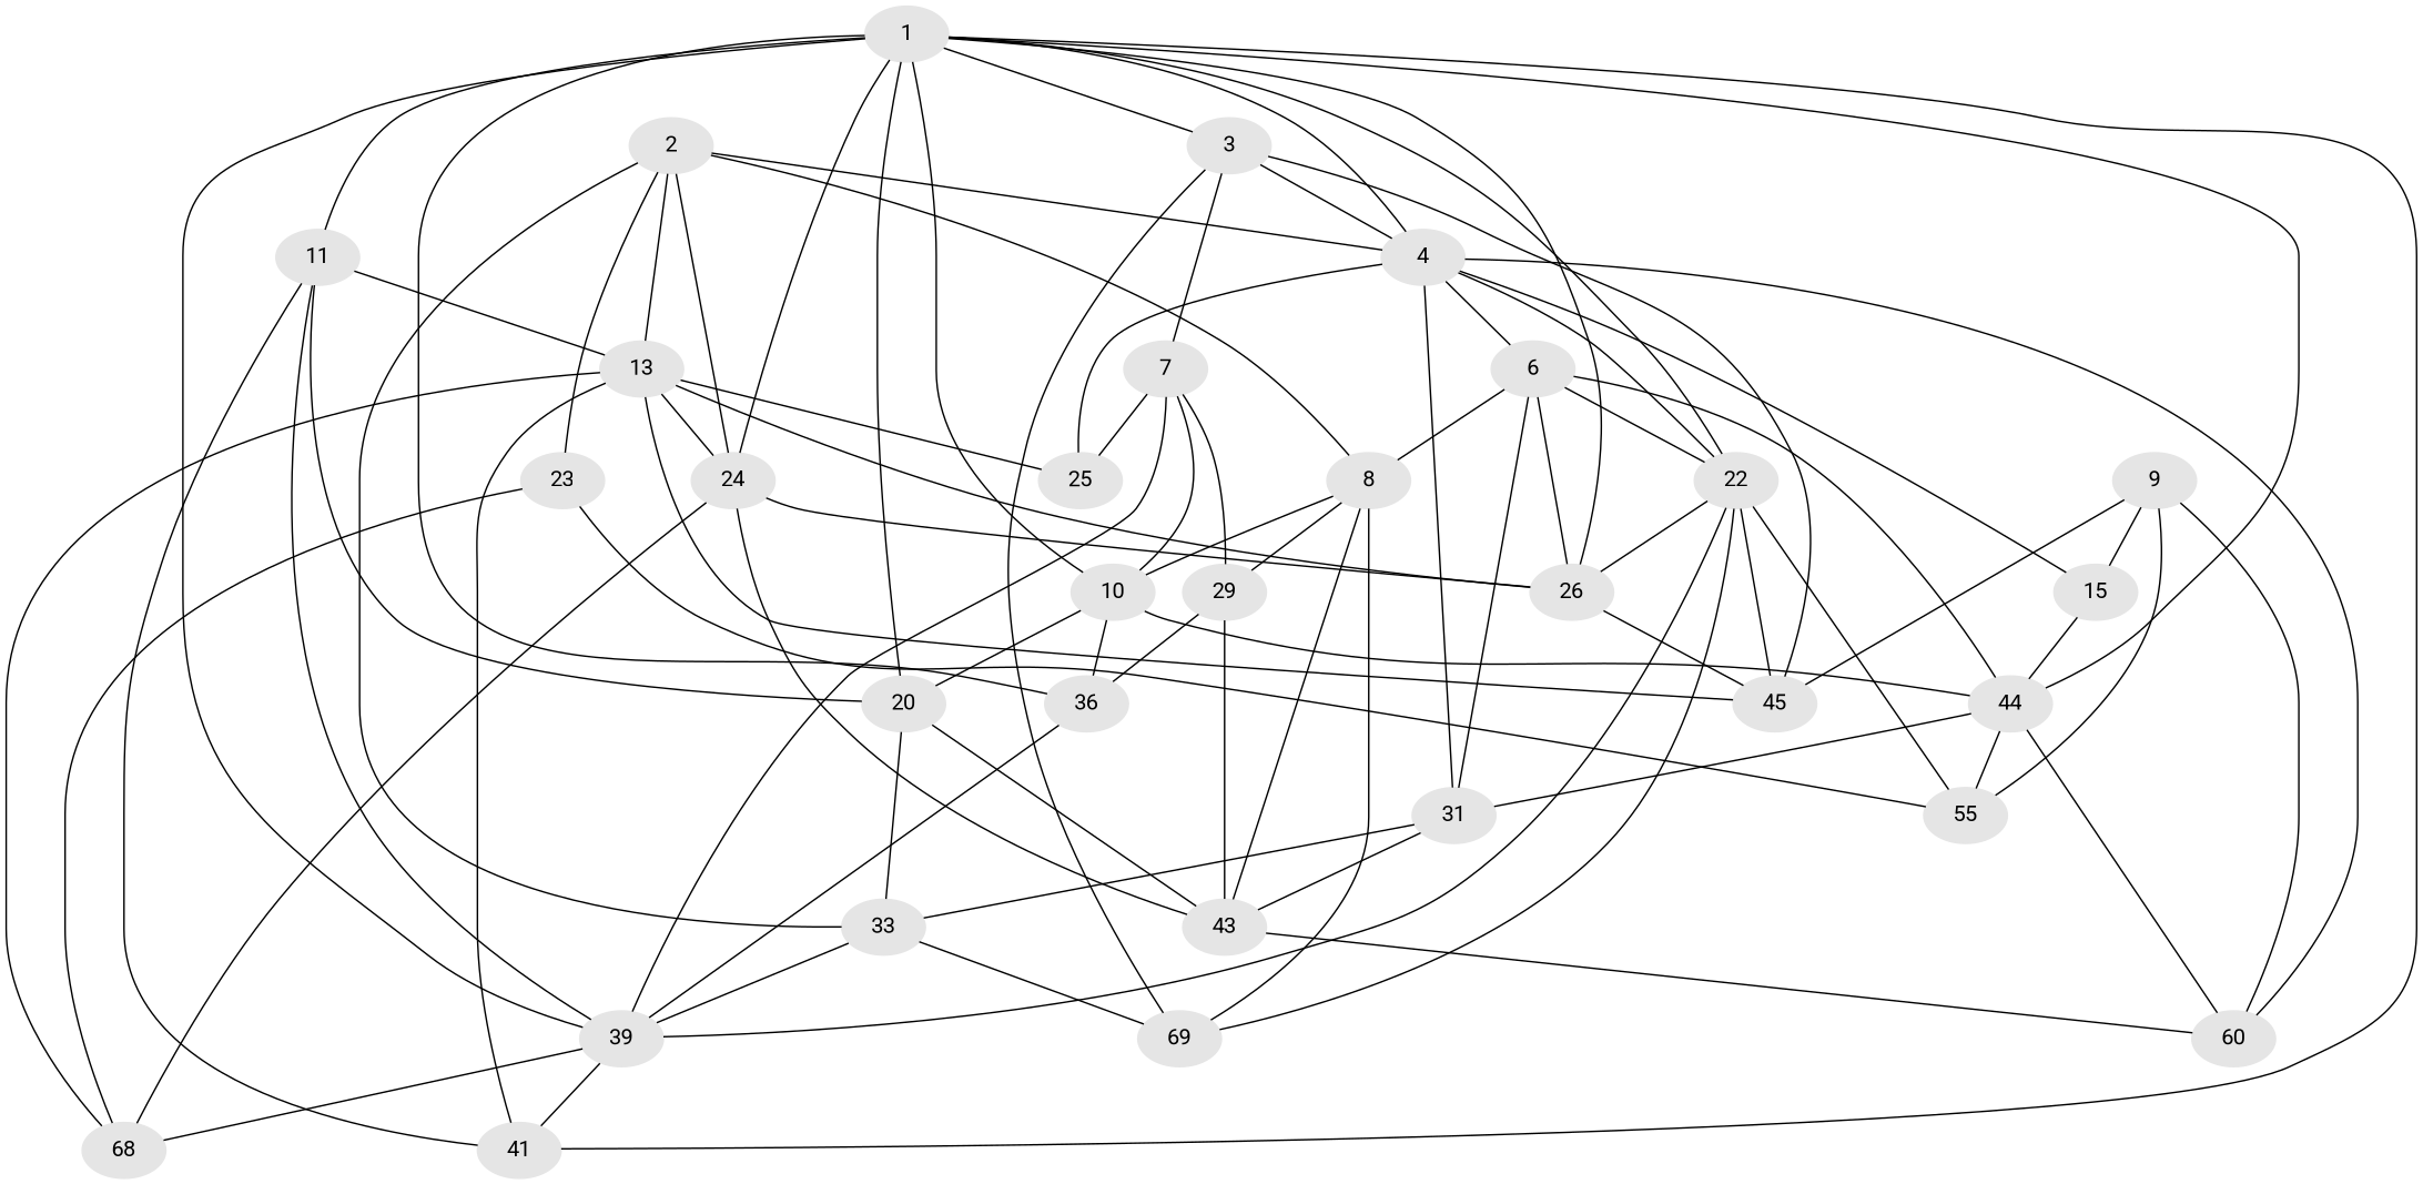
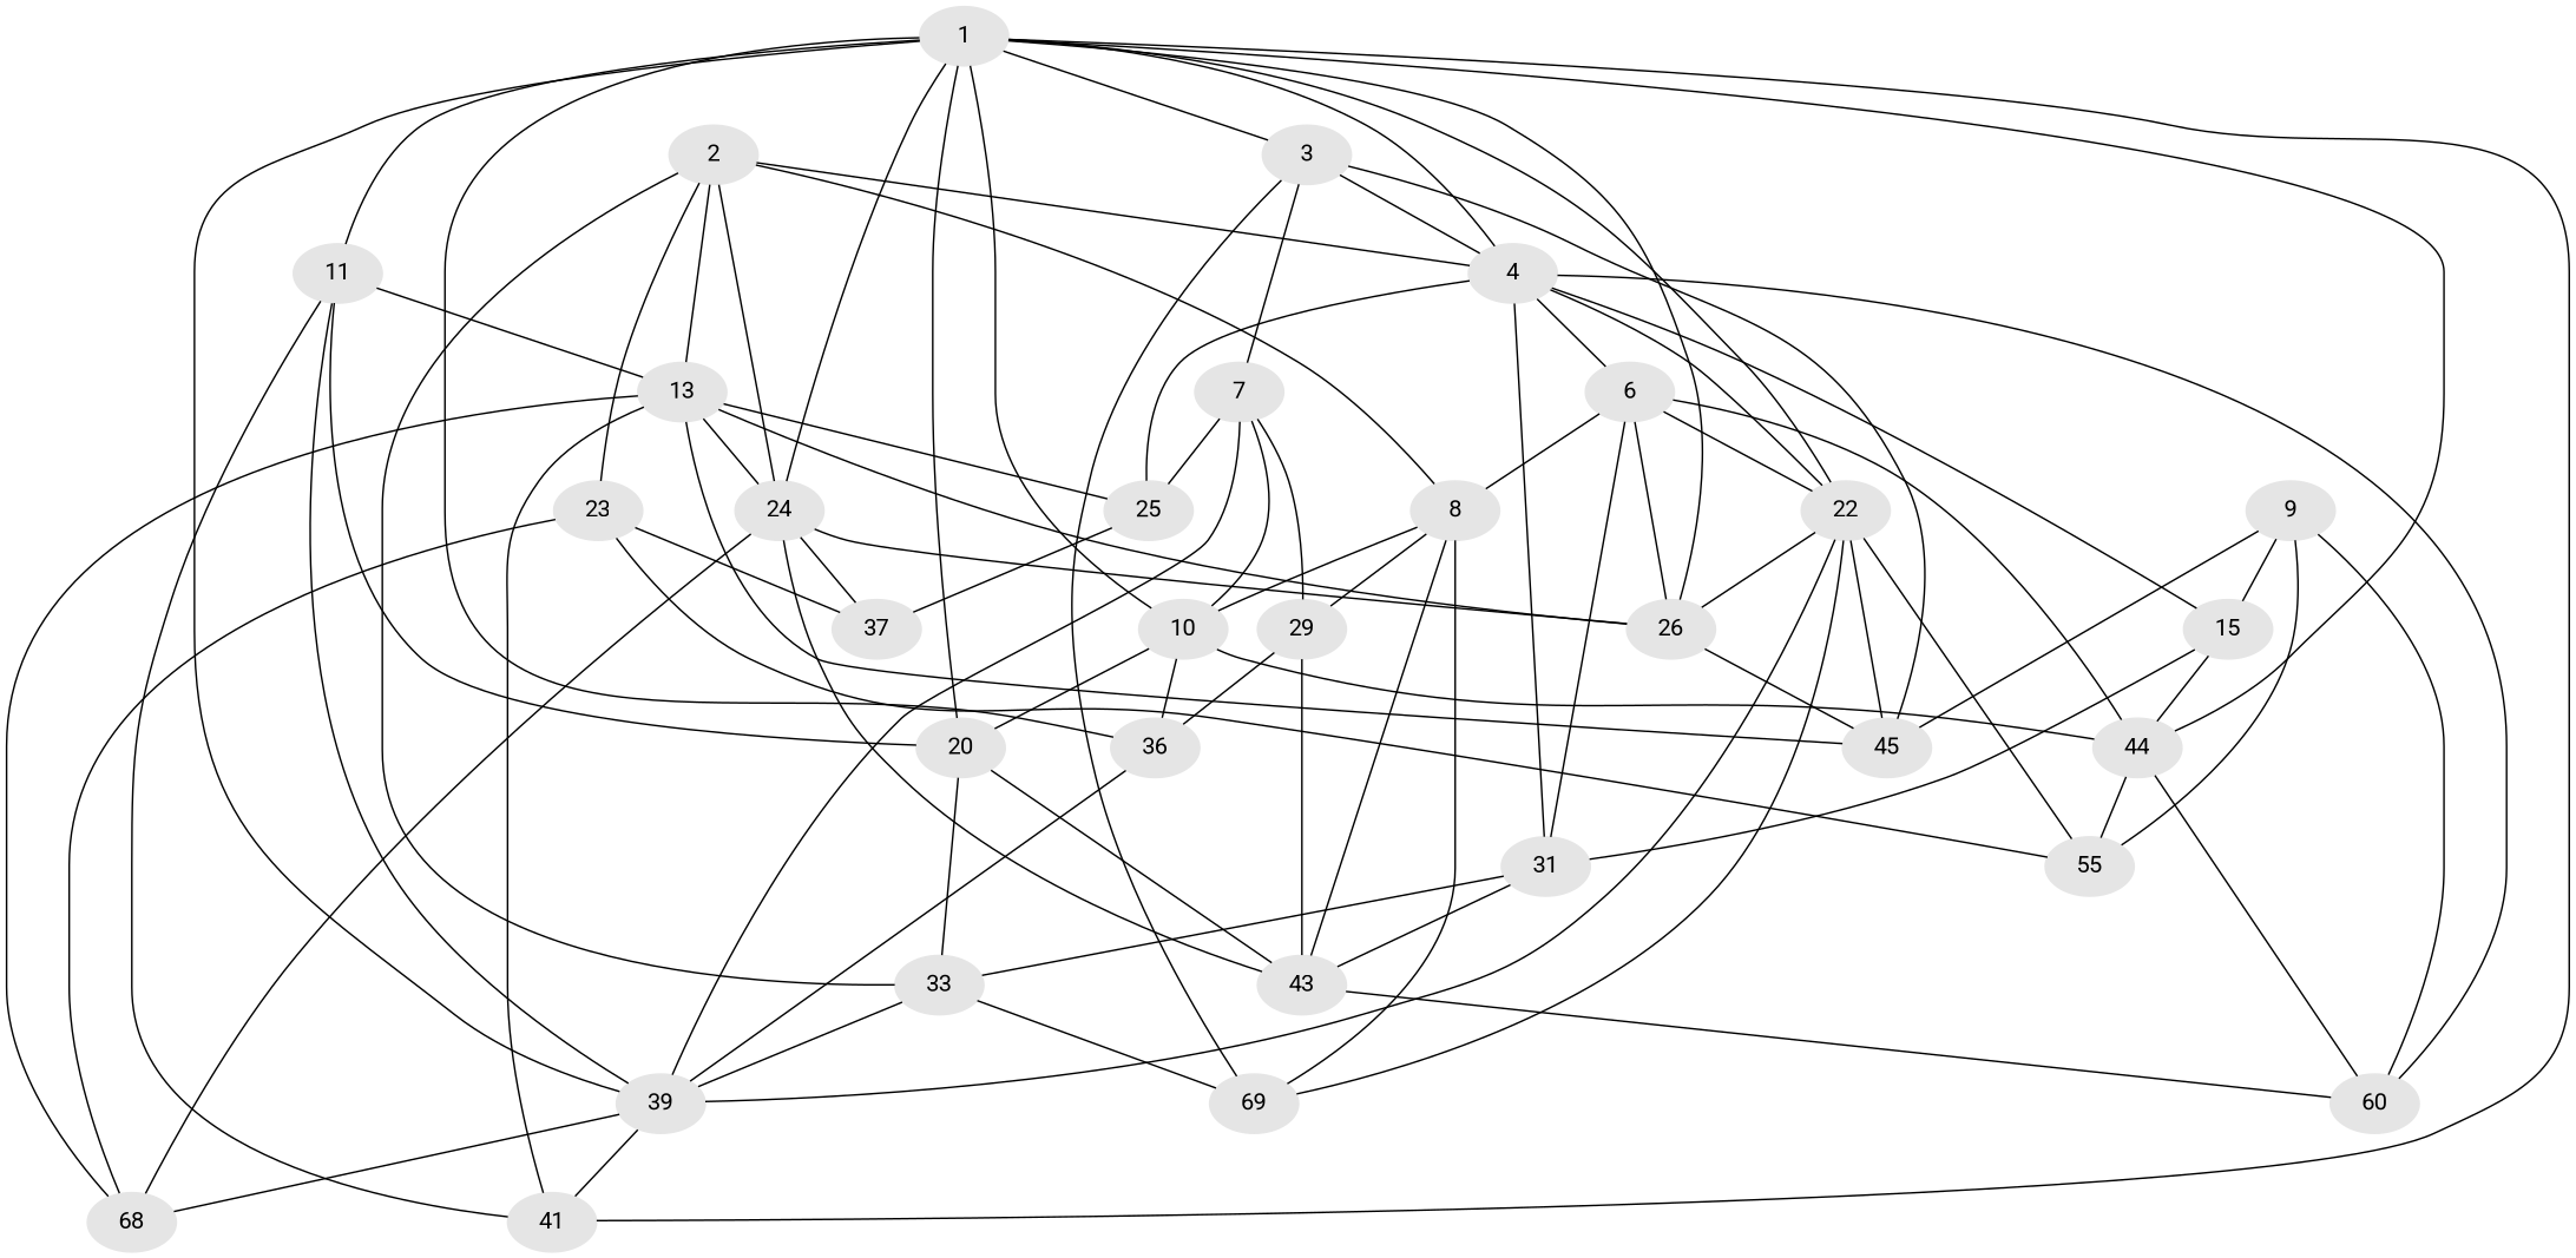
  graph {
    fontname=Roboto
    node [color=gray90 fontname=Roboto style=filled]
    edge [fontname=Roboto]
    1 [super="+14+40+5"]
    3 [super="+48"]
    4 [super="+16"]
    10 [super="+59"]
    11 [super="+32"]
    20 [super="+21"]
    22 [super="+38+27"]
    24 [super="+42"]
    26 [super="+67+30"]
    36
    39 [super="+57+62"]
    41
    44 [super="+61"]
    7 [super="+12+19"]
    45 [super="+54"]
    69
    6 [super="+35"]
    15
    25
    31 [super="+49"]
    60
    13 [super="+63+17"]
    33
    43 [super="+50+70"]
    55
    68
+   37
    2 [super="+65+47"]
    8 [super="+52"]
    23
    29
    9
    1 -- 3
    1 -- 4
    1 -- 10
    1 -- 11 [weight=2]
    1 -- 20
    1 -- 22
    1 -- 24 [weight=2]
    1 -- 26
    1 -- 36
    1 -- 39
    1 -- 41
    1 -- 44
    3 -- 4 [weight=2]
    3 -- 7
    3 -- 45
    3 -- 69
    4 -- 22
    4 -- 6
    4 -- 15
    4 -- 25
    4 -- 31
    4 -- 60
    10 -- 20
    10 -- 36
    10 -- 44
    11 -- 20
    11 -- 39
    11 -- 41
    11 -- 13
    20 -- 33
    20 -- 43
    22 -- 26
    22 -- 39
    22 -- 45
    22 -- 69
    22 -- 55
    24 -- 26
    24 -- 43
    24 -- 68
+   24 -- 37
    26 -- 45
    36 -- 39
    39 -- 41
    39 -- 68
    44 -- 60
    44 -- 55
    7 -- 10
    7 -- 39
    7 -- 25
    7 -- 29
    6 -- 22
    6 -- 26
    6 -- 44
    6 -- 31
    6 -- 8
    15 -- 44
-   44 -- 31
+   15 -- 31
+   25 -- 37
    31 -- 33
    31 -- 43 [weight=2]
    13 -- 24
    13 -- 26
    13 -- 41
    13 -- 45
    13 -- 25
    13 -- 68
    33 -- 39
    33 -- 69
    43 -- 60
    2 -- 4
    2 -- 24
    2 -- 13
    2 -- 33
    2 -- 8
    2 -- 23
    8 -- 10
    8 -- 69
    8 -- 43
    8 -- 29
    23 -- 55
    23 -- 68
+   23 -- 37
    29 -- 36
    29 -- 43
    9 -- 45
    9 -- 15
    9 -- 60
    9 -- 55
  }
